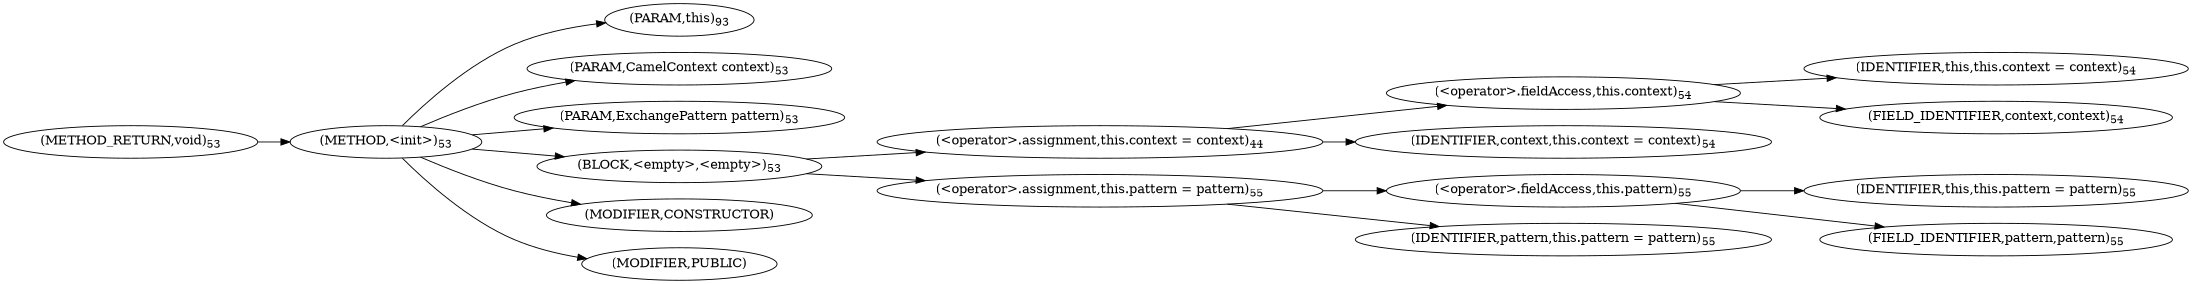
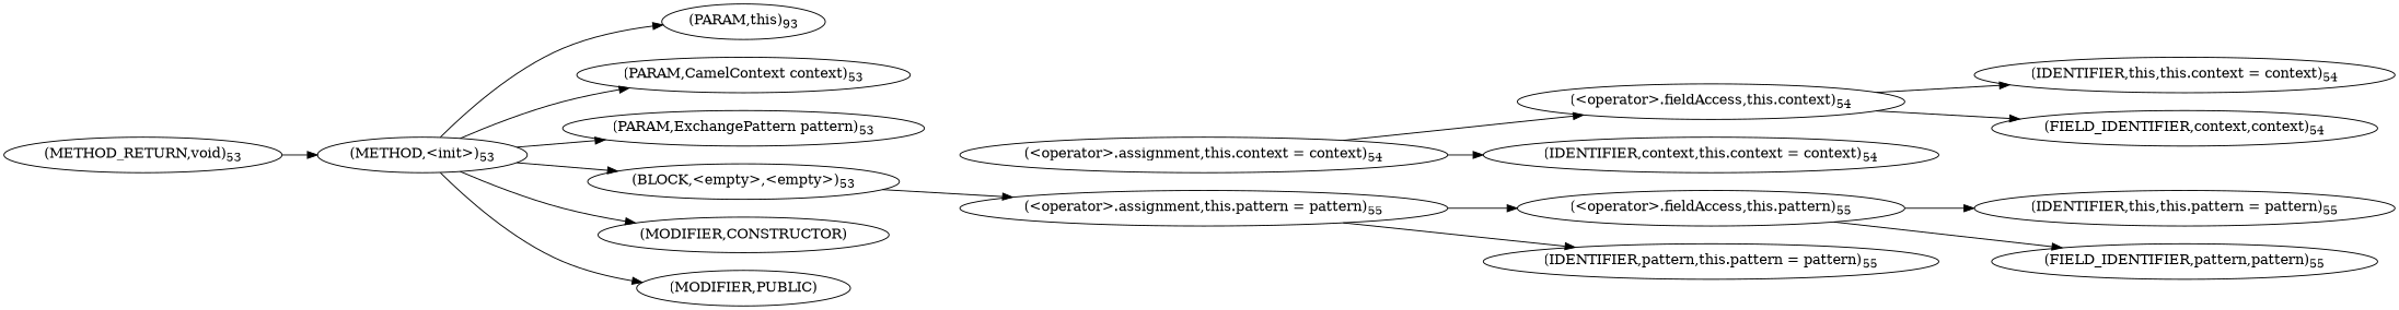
  digraph {
    rankdir=LR
    n1 [label=<(METHOD,&lt;init&gt;)<SUB>53</SUB>>]
    n2 [label=<(PARAM,this)<SUB>93</SUB>>]
    n3 [label=<(PARAM,CamelContext context)<SUB>53</SUB>>]
    n4 [label=<(PARAM,ExchangePattern pattern)<SUB>53</SUB>>]
    n5 [label=<(BLOCK,&lt;empty&gt;,&lt;empty&gt;)<SUB>53</SUB>>]
    n6 [label=<(MODIFIER,CONSTRUCTOR)>]
    n7 [label=<(MODIFIER,PUBLIC)>]
-   n8 [label=<(&lt;operator&gt;.assignment,this.context = context)<SUB>44</SUB>>]
+   n8 [label=<(&lt;operator&gt;.assignment,this.context = context)<SUB>54</SUB>>]
    n9 [label=<(&lt;operator&gt;.assignment,this.pattern = pattern)<SUB>55</SUB>>]
    n10 [label=<(METHOD_RETURN,void)<SUB>53</SUB>>]
    n11 [label=<(&lt;operator&gt;.fieldAccess,this.context)<SUB>54</SUB>>]
    n12 [label=<(IDENTIFIER,context,this.context = context)<SUB>54</SUB>>]
    n13 [label=<(&lt;operator&gt;.fieldAccess,this.pattern)<SUB>55</SUB>>]
    n14 [label=<(IDENTIFIER,pattern,this.pattern = pattern)<SUB>55</SUB>>]
    n15 [label=<(IDENTIFIER,this,this.context = context)<SUB>54</SUB>>]
    n16 [label=<(FIELD_IDENTIFIER,context,context)<SUB>54</SUB>>]
    n17 [label=<(IDENTIFIER,this,this.pattern = pattern)<SUB>55</SUB>>]
    n18 [label=<(FIELD_IDENTIFIER,pattern,pattern)<SUB>55</SUB>>]
    n1 -> n2
    n1 -> n3
    n1 -> n4
    n1 -> n5
    n1 -> n6
    n1 -> n7
-   n5 -> n8
    n5 -> n9
    n8 -> n11
    n8 -> n12
    n9 -> n13
    n9 -> n14
    n10 -> n1
    n11 -> n15
    n11 -> n16
    n13 -> n17
    n13 -> n18
  }
